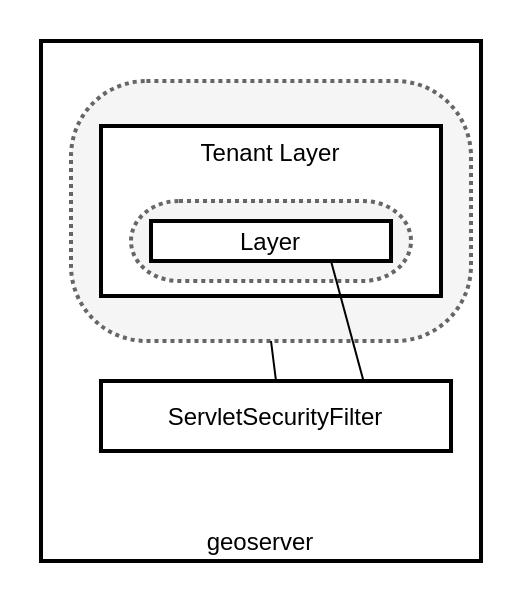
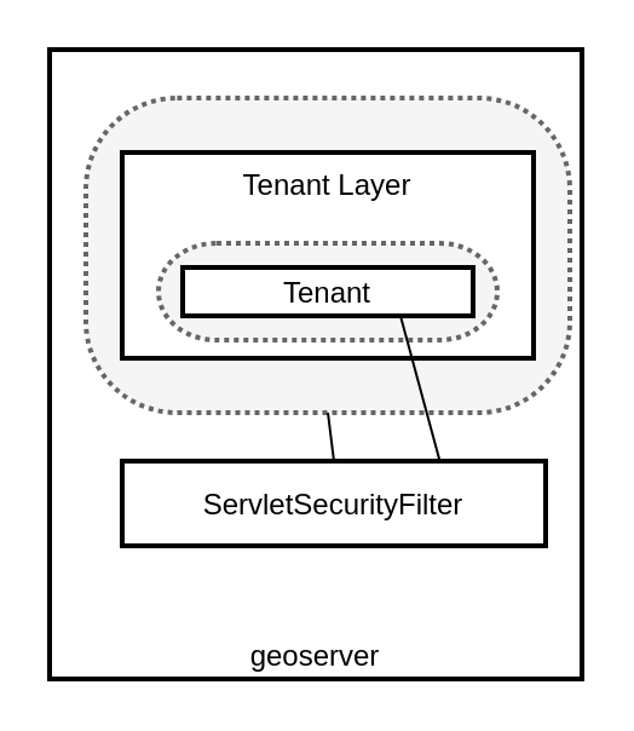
  <mxCell id="0" />
  <mxCell id="1" parent="0" />
  <mxCell id="2" value="geoserver" style="shape=agent;offsetSize=8;strokeWidth=2;verticalAlign=bottom;" vertex="1" parent="1"><mxGeometry x="20" y="20" width="220" height="260" as="geometry" /></mxCell>
  <mxCell id="3" value="" style="rounded=1;whiteSpace=wrap;html=1;arcSize=29;strokeWidth=2;verticalAlign=top;dashed=1;dashPattern=1 1;fillColor=#f5f5f5;strokeColor=#666666;fontColor=#333333;" vertex="1" parent="1"><mxGeometry x="35" y="40" width="200" height="130" as="geometry" /></mxCell>
  <mxCell id="4" value="Tenant Layer" style="shape=agent;offsetSize=8;strokeWidth=2;verticalAlign=top;" vertex="1" parent="1"><mxGeometry x="50" y="62.5" width="170" height="85" as="geometry" /></mxCell>
  <mxCell id="5" value="" style="rounded=1;whiteSpace=wrap;html=1;arcSize=60;strokeWidth=2;fillColor=#f5f5f5;strokeColor=#666666;fontColor=#333333;dashed=1;dashPattern=1 1;" vertex="1" parent="1"><mxGeometry x="65" y="100" width="140" height="40" as="geometry" /></mxCell>
- <mxCell id="6" value="Layer" style="shape=agent;offsetSize=8;strokeWidth=2;" vertex="1" parent="1"><mxGeometry x="75" y="110" width="120" height="20" as="geometry" /></mxCell>
+ <mxCell id="6" value="Tenant" style="shape=agent;offsetSize=8;strokeWidth=2;" vertex="1" parent="1"><mxGeometry x="75" y="110" width="120" height="20" as="geometry" /></mxCell>
  <mxCell id="7" value="ServletSecurityFilter" style="shape=agent;offsetSize=8;strokeWidth=2;" vertex="1" parent="1"><mxGeometry x="50" y="190" width="175" height="35" as="geometry" /></mxCell>
  <mxCell id="8" value="" style="shape=updateedge;endArrow=none;vertical=true;entryX=0.5;entryY=0;entryDx=0;entryDy=0;exitX=0.5;exitY=1;exitDx=0;exitDy=0;" edge="1" parent="1" source="3" target="7"><mxGeometry width="30" height="80" relative="1" as="geometry"><mxPoint x="-110" y="160" as="sourcePoint" /><mxPoint x="-110" y="240" as="targetPoint" /></mxGeometry></mxCell>
  <mxCell id="9" value="" style="shape=updateedge;endArrow=none;vertical=true;entryX=0.75;entryY=0;entryDx=0;entryDy=0;exitX=0.75;exitY=1;exitDx=0;exitDy=0;" edge="1" parent="1" source="6" target="7"><mxGeometry width="30" height="80" relative="1" as="geometry"><mxPoint x="210" y="170" as="sourcePoint" /><mxPoint x="210" y="250" as="targetPoint" /></mxGeometry></mxCell>
